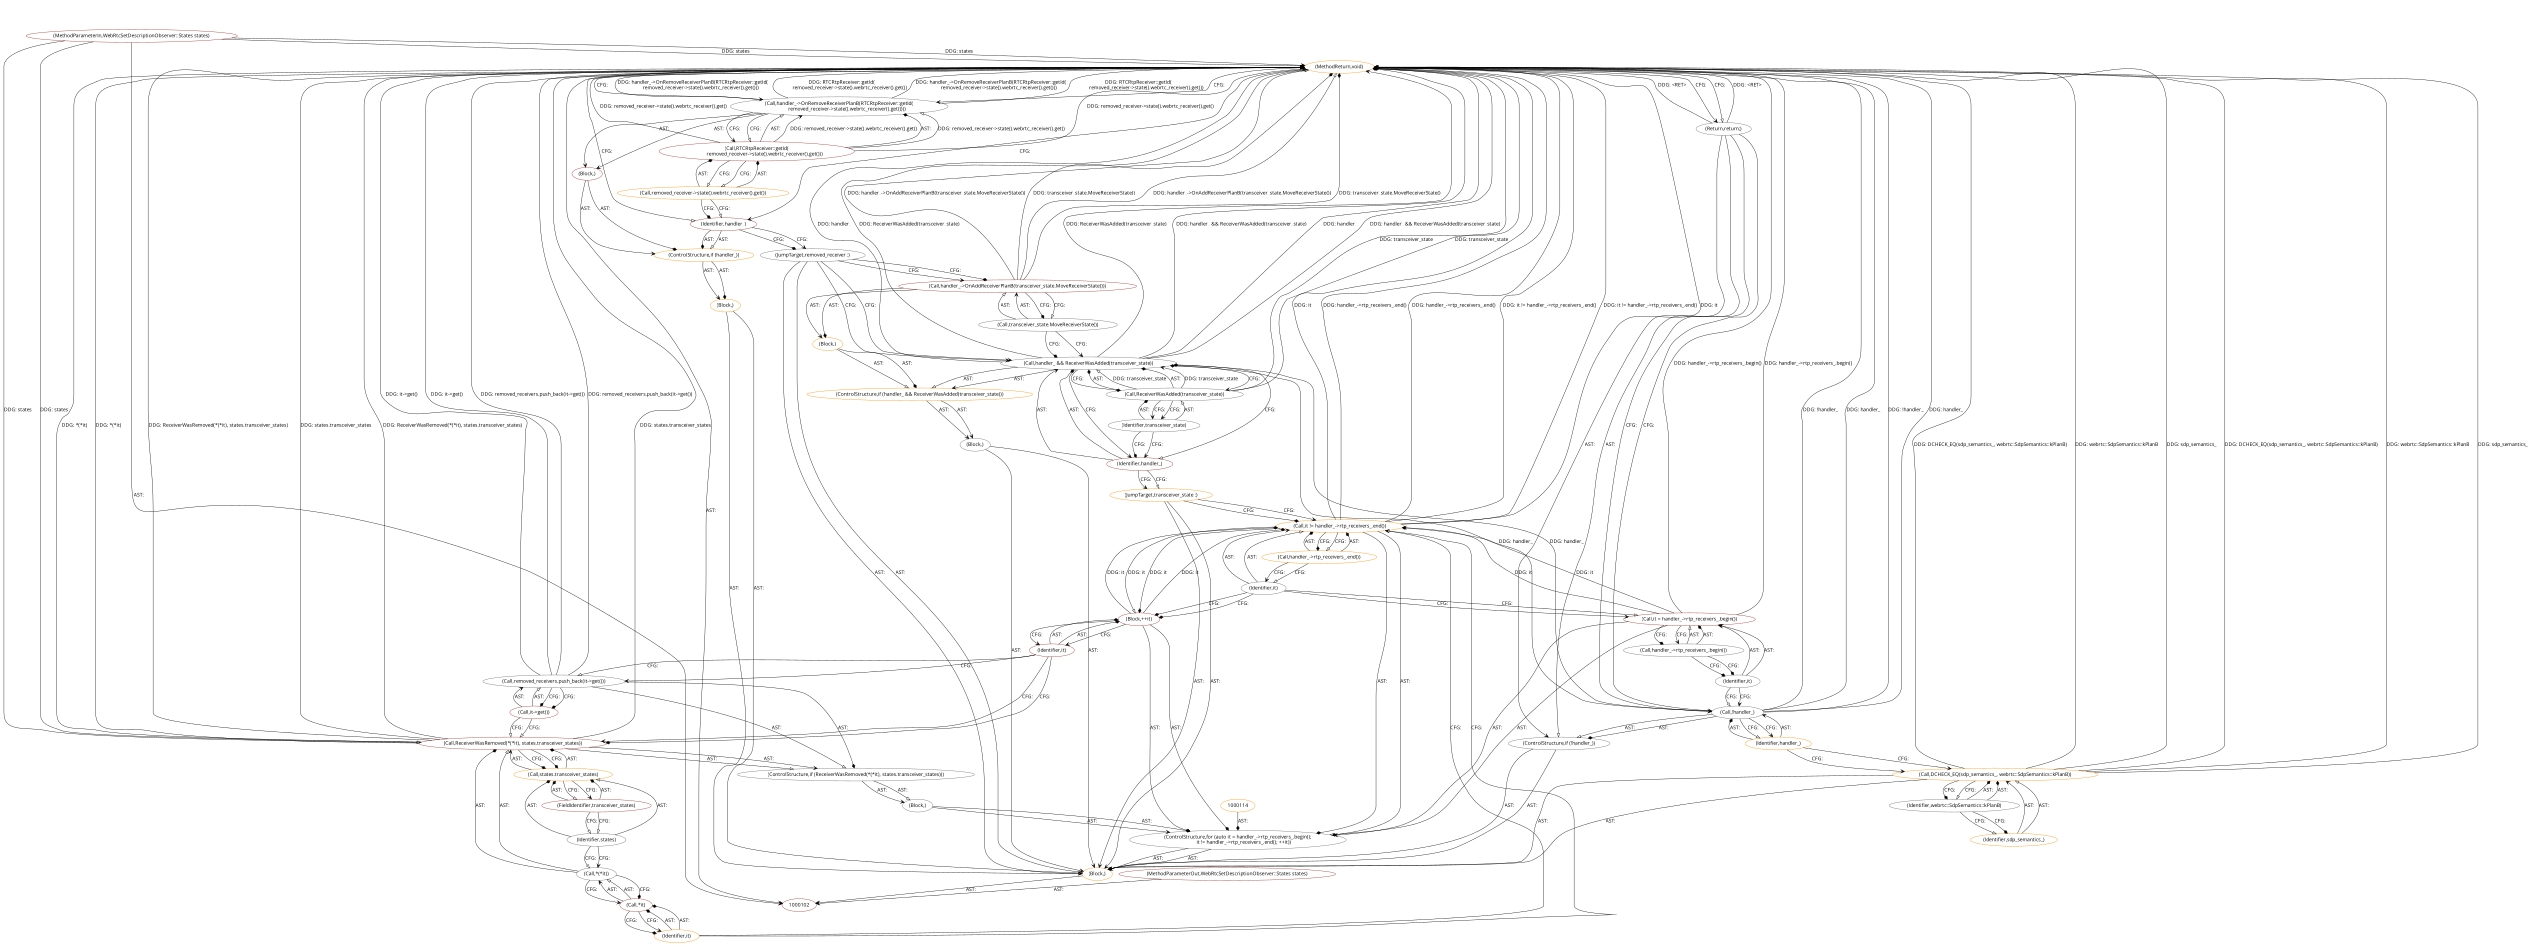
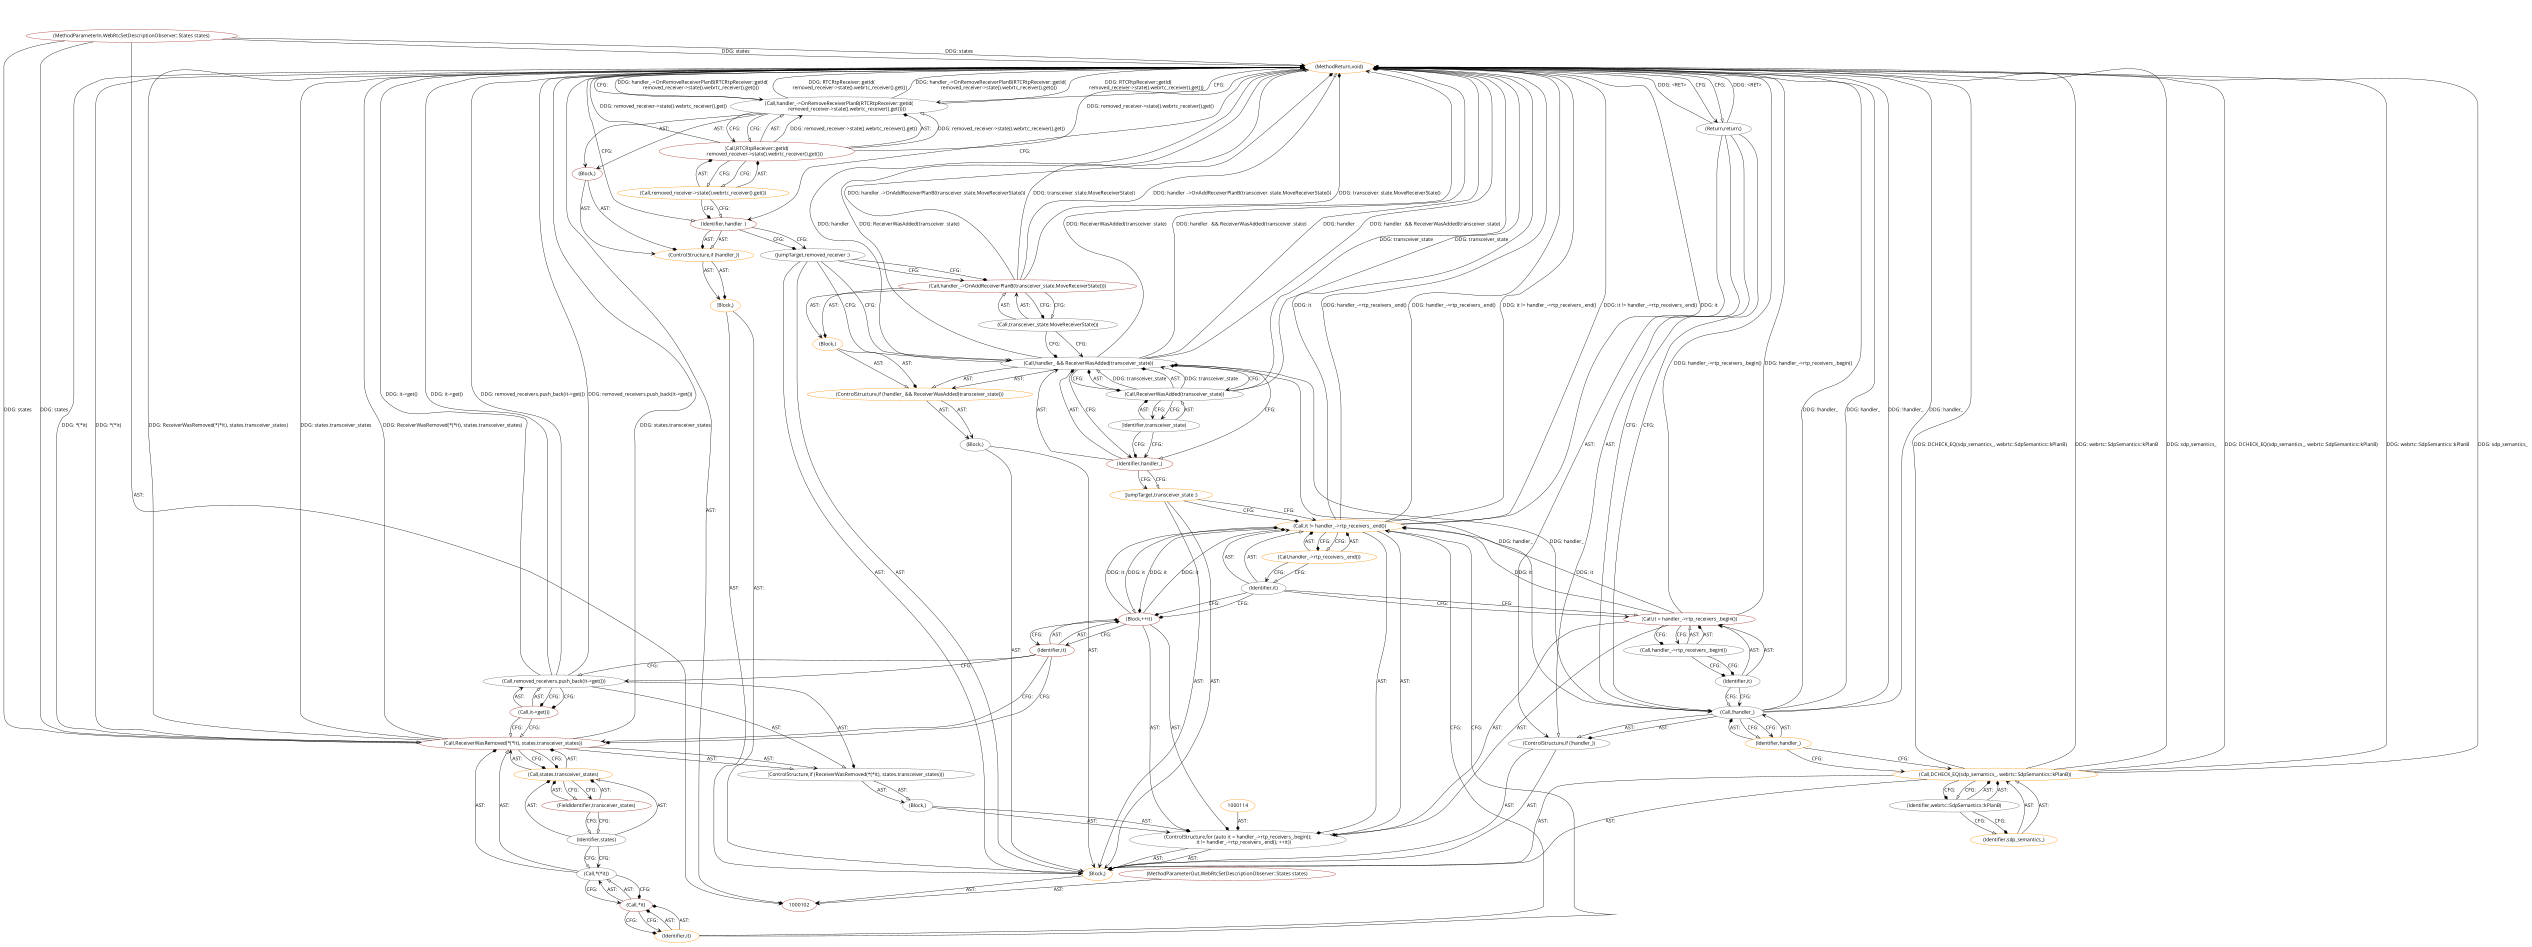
  digraph {
    fontname="Open Sans"
    node [color=gray40 fontname="Open Sans"]
    edge [arrowhead=vee fontname="Open Sans"]
    n1 [color=darkorange label="(MethodReturn,void)"]
    n2 [color=brown label="(Identifier,handler_)"]
    n3 [label="(Call,handler_->OnRemoveReceiverPlanB(RTCRtpReceiver::getId(\n            removed_receiver->state().webrtc_receiver().get())))"]
    n4 [label="(Return,return;)"]
    1000102 [color=brown]
    n6 [label="(JumpTarget,removed_receiver :)"]
    n7 [color=darkorange label="(ControlStructure,if (handler_))"]
    n8 [color=brown label="(Block,)"]
    n9 [color=brown label="(Call,RTCRtpReceiver::getId(\n            removed_receiver->state().webrtc_receiver().get()))"]
    n10 [label="(ControlStructure,if (!handler_))"]
    n11 [label="(Call,!handler_)"]
    n12 [color=brown label="(MethodParameterIn,WebRtcSetDescriptionObserver::States states)"]
    n13 [color=brown label="(Call,ReceiverWasRemoved(*(*it), states.transceiver_states))"]
    n14 [label="(ControlStructure,if (ReceiverWasRemoved(*(*it), states.transceiver_states)))"]
    n15 [color=darkorange label="(Call,states.transceiver_states)"]
    n16 [color=brown label="(MethodParameterOut,WebRtcSetDescriptionObserver::States states)"]
    n17 [color=darkorange label="(Block,)"]
    n18 [color=brown label="(Call,it->get())"]
    n19 [label="(Call,removed_receivers.push_back(it->get()))"]
    n20 [label="(Block,)"]
    n21 [color=darkorange label="(JumpTarget,transceiver_state :)"]
    n22 [color=darkorange label="(Call,it != handler_->rtp_receivers_.end())"]
    n23 [label="(ControlStructure,for (auto it = handler_->rtp_receivers_.begin();\n         it != handler_->rtp_receivers_.end(); ++it))"]
    n24 [color=darkorange label="(Call,handler_->rtp_receivers_.end())"]
    n25 [color=brown label="(Block,++it)"]
    n26 [label="(Block,)"]
    n27 [label="(Call,handler_ && ReceiverWasAdded(transceiver_state))"]
    n28 [color=brown label="(Identifier,handler_)"]
    n29 [label="(Call,ReceiverWasAdded(transceiver_state))"]
    n30 [color=darkorange label="(ControlStructure,if (handler_ && ReceiverWasAdded(transceiver_state)))"]
    n31 [label="(Identifier,transceiver_state)"]
    n32 [color=darkorange label="(Block,)"]
    n33 [label="(Call,transceiver_state.MoveReceiverState())"]
    n34 [color=brown label="(Call,handler_->OnAddReceiverPlanB(transceiver_state.MoveReceiverState()))"]
    n35 [color=darkorange label="(Block,)"]
    n36 [color=darkorange label="(Identifier,sdp_semantics_)"]
    n37 [color=darkorange label="(Call,DCHECK_EQ(sdp_semantics_, webrtc::SdpSemantics::kPlanB))"]
    n38 [label="(Identifier,webrtc::SdpSemantics::kPlanB)"]
    n39 [color=darkorange label="(Call,removed_receiver->state().webrtc_receiver().get())"]
    n40 [color=darkorange label="(Identifier,handler_)"]
    n41 [color=brown label="(Call,it = handler_->rtp_receivers_.begin())"]
    n42 [label="(Call,handler_->rtp_receivers_.begin())"]
    n43 [label="(Identifier,it)"]
    n44 [label="(Identifier,it)"]
    n45 [color=brown label="(Identifier,it)"]
    n46 [color=brown label="(FieldIdentifier,transceiver_states)"]
    n47 [label="(Call,*(*it))"]
    n48 [color=brown label="(Call,*it)"]
    n49 [color=darkorange label="(Identifier,it)"]
    n50 [label="(Identifier,states)"]
    1000114 [color=darkorange]
    n1 -> n2 [label="CFG: "]
    n1 -> n2 [arrowhead=onormal label="CFG: "]
    n1 -> n3 [label="CFG: "]
    n1 -> n3 [label="CFG: "]
    n1 -> n4 [label="CFG: "]
    n1 -> n4 [arrowhead=onormal label="CFG: "]
-   n1 -> 1000102 [label="AST: "]
+   n1 -> 1000102 [arrowhead=diamond label="AST: "]
    n2 -> n6 [arrowhead=diamond label="CFG: "]
    n2 -> n6 [label="CFG: "]
    n2 -> n7 [arrowhead=diamond label="AST: "]
    n2 -> n7 [arrowhead=onormal label="AST: "]
    n3 -> n1 [arrowhead=diamond label="DDG: handler_->OnRemoveReceiverPlanB(RTCRtpReceiver::getId(\n            removed_receiver->state().webrtc_receiver().get()))"]
    n3 -> n1 [arrowhead=diamond label="DDG: RTCRtpReceiver::getId(\n            removed_receiver->state().webrtc_receiver().get())"]
    n3 -> n1 [arrowhead=diamond label="DDG: handler_->OnRemoveReceiverPlanB(RTCRtpReceiver::getId(\n            removed_receiver->state().webrtc_receiver().get()))"]
    n3 -> n1 [arrowhead=onormal label="DDG: RTCRtpReceiver::getId(\n            removed_receiver->state().webrtc_receiver().get())"]
    n3 -> n8 [label="AST: "]
    n3 -> n8 [label="AST: "]
    n3 -> n9 [label="CFG: "]
    n3 -> n9 [arrowhead=onormal label="CFG: "]
    n4 -> n1 [arrowhead=onormal label="DDG: <RET>"]
    n4 -> n1 [arrowhead=onormal label="DDG: <RET>"]
    n4 -> n10 [arrowhead=onormal label="AST: "]
    n4 -> n10 [label="AST: "]
    n4 -> n11 [label="CFG: "]
    n4 -> n11 [label="CFG: "]
    n6 -> n17 [arrowhead=onormal label="AST: "]
    n6 -> n17 [arrowhead=onormal label="AST: "]
    n6 -> n27 [label="CFG: "]
    n6 -> n27 [label="CFG: "]
    n6 -> n34 [arrowhead=diamond label="CFG: "]
    n6 -> n34 [label="CFG: "]
    n7 -> n35 [arrowhead=diamond label="AST: "]
    n7 -> n35 [label="AST: "]
    n8 -> n7 [label="AST: "]
    n8 -> n7 [arrowhead=diamond label="AST: "]
    n9 -> n1 [label="DDG: removed_receiver->state().webrtc_receiver().get()"]
    n9 -> n1 [label="DDG: removed_receiver->state().webrtc_receiver().get()"]
    n9 -> n3 [arrowhead=onormal label="AST: "]
    n9 -> n3 [label="DDG: removed_receiver->state().webrtc_receiver().get()"]
    n9 -> n3 [arrowhead=diamond label="AST: "]
    n9 -> n3 [arrowhead=onormal label="DDG: removed_receiver->state().webrtc_receiver().get()"]
    n9 -> n39 [arrowhead=onormal label="CFG: "]
    n9 -> n39 [arrowhead=onormal label="CFG: "]
    n10 -> n17 [label="AST: "]
    n10 -> n17 [arrowhead=onormal label="AST: "]
    n11 -> n1 [arrowhead=onormal label="DDG: handler_"]
    n11 -> n1 [label="DDG: !handler_"]
    n11 -> n1 [arrowhead=diamond label="DDG: handler_"]
    n11 -> n1 [arrowhead=diamond label="DDG: !handler_"]
    n11 -> n10 [arrowhead=diamond label="AST: "]
    n11 -> n10 [arrowhead=onormal label="AST: "]
    n11 -> n27 [arrowhead=diamond label="DDG: handler_"]
    n11 -> n27 [arrowhead=diamond label="DDG: handler_"]
    n11 -> n40 [arrowhead=onormal label="CFG: "]
    n11 -> n40 [label="CFG: "]
    n12 -> n1 [label="DDG: states"]
    n12 -> n1 [arrowhead=diamond label="DDG: states"]
    n12 -> 1000102 [label="AST: "]
    n12 -> n13 [arrowhead=onormal label="DDG: states"]
    n12 -> n13 [arrowhead=onormal label="DDG: states"]
    n13 -> n1 [arrowhead=onormal label="DDG: *(*it)"]
    n13 -> n1 [arrowhead=diamond label="DDG: ReceiverWasRemoved(*(*it), states.transceiver_states)"]
    n13 -> n1 [arrowhead=diamond label="DDG: states.transceiver_states"]
    n13 -> n1 [arrowhead=diamond label="DDG: *(*it)"]
    n13 -> n1 [arrowhead=onormal label="DDG: ReceiverWasRemoved(*(*it), states.transceiver_states)"]
    n13 -> n1 [label="DDG: states.transceiver_states"]
    n13 -> n14 [arrowhead=onormal label="AST: "]
    n13 -> n14 [label="AST: "]
    n13 -> n15 [arrowhead=diamond label="CFG: "]
    n13 -> n15 [arrowhead=diamond label="CFG: "]
    n14 -> n20 [label="AST: "]
    n14 -> n20 [arrowhead=onormal label="AST: "]
    n15 -> n13 [arrowhead=diamond label="AST: "]
    n15 -> n13 [label="AST: "]
    n15 -> n46 [arrowhead=onormal label="CFG: "]
    n15 -> n46 [label="CFG: "]
    n16 -> 1000102 [label="AST: "]
    n17 -> 1000102 [label="AST: "]
    n18 -> n13 [arrowhead=onormal label="CFG: "]
    n18 -> n13 [arrowhead=onormal label="CFG: "]
    n18 -> n19 [label="AST: "]
    n18 -> n19 [arrowhead=onormal label="AST: "]
    n19 -> n1 [arrowhead=diamond label="DDG: it->get()"]
    n19 -> n1 [label="DDG: removed_receivers.push_back(it->get())"]
    n19 -> n1 [label="DDG: it->get()"]
    n19 -> n1 [arrowhead=onormal label="DDG: removed_receivers.push_back(it->get())"]
    n19 -> n14 [arrowhead=diamond label="AST: "]
    n19 -> n14 [arrowhead=onormal label="AST: "]
    n19 -> n18 [arrowhead=diamond label="CFG: "]
    n19 -> n18 [arrowhead=diamond label="CFG: "]
    n20 -> n23 [label="AST: "]
    n20 -> n23 [arrowhead=diamond label="AST: "]
    n21 -> n17 [label="AST: "]
    n21 -> n17 [label="AST: "]
    n21 -> n22 [arrowhead=diamond label="CFG: "]
    n21 -> n22 [label="CFG: "]
    n22 -> n1 [label="DDG: it != handler_->rtp_receivers_.end()"]
    n22 -> n1 [arrowhead=onormal label="DDG: it"]
    n22 -> n1 [arrowhead=diamond label="DDG: handler_->rtp_receivers_.end()"]
    n22 -> n1 [label="DDG: it != handler_->rtp_receivers_.end()"]
    n22 -> n1 [arrowhead=diamond label="DDG: it"]
    n22 -> n1 [arrowhead=diamond label="DDG: handler_->rtp_receivers_.end()"]
    n22 -> n23 [arrowhead=diamond label="AST: "]
    n22 -> n23 [arrowhead=diamond label="AST: "]
    n22 -> n24 [arrowhead=diamond label="CFG: "]
    n22 -> n24 [arrowhead=onormal label="CFG: "]
    n22 -> n25 [arrowhead=onormal label="DDG: it"]
    n22 -> n25 [arrowhead=diamond label="DDG: it"]
    n23 -> n17 [arrowhead=diamond label="AST: "]
    n23 -> n17 [label="AST: "]
    n24 -> n22 [arrowhead=diamond label="AST: "]
    n24 -> n22 [arrowhead=diamond label="AST: "]
    n24 -> n44 [arrowhead=onormal label="CFG: "]
    n24 -> n44 [label="CFG: "]
    n25 -> n22 [arrowhead=diamond label="DDG: it"]
    n25 -> n22 [arrowhead=diamond label="DDG: it"]
    n25 -> n23 [arrowhead=diamond label="AST: "]
    n25 -> n23 [arrowhead=diamond label="AST: "]
    n25 -> n45 [label="CFG: "]
    n25 -> n45 [label="CFG: "]
    n26 -> n17 [label="AST: "]
    n26 -> n17 [label="AST: "]
    n27 -> n1 [arrowhead=diamond label="DDG: handler_"]
    n27 -> n1 [label="DDG: ReceiverWasAdded(transceiver_state)"]
    n27 -> n1 [arrowhead=diamond label="DDG: handler_ && ReceiverWasAdded(transceiver_state)"]
    n27 -> n1 [arrowhead=onormal label="DDG: handler_"]
    n27 -> n1 [arrowhead=onormal label="DDG: ReceiverWasAdded(transceiver_state)"]
    n27 -> n1 [label="DDG: handler_ && ReceiverWasAdded(transceiver_state)"]
    n27 -> n28 [label="CFG: "]
    n27 -> n28 [arrowhead=onormal label="CFG: "]
    n27 -> n29 [label="CFG: "]
    n27 -> n29 [arrowhead=diamond label="CFG: "]
    n27 -> n30 [arrowhead=onormal label="AST: "]
    n27 -> n30 [label="AST: "]
    n28 -> n21 [label="CFG: "]
    n28 -> n21 [arrowhead=onormal label="CFG: "]
    n28 -> n27 [label="AST: "]
    n28 -> n27 [arrowhead=diamond label="AST: "]
    n29 -> n1 [arrowhead=onormal label="DDG: transceiver_state"]
    n29 -> n1 [label="DDG: transceiver_state"]
    n29 -> n27 [arrowhead=diamond label="AST: "]
    n29 -> n27 [arrowhead=onormal label="DDG: transceiver_state"]
    n29 -> n27 [arrowhead=diamond label="AST: "]
    n29 -> n27 [label="DDG: transceiver_state"]
    n29 -> n31 [label="CFG: "]
    n29 -> n31 [label="CFG: "]
    n30 -> n26 [label="AST: "]
    n30 -> n26 [label="AST: "]
    n31 -> n28 [label="CFG: "]
    n31 -> n28 [arrowhead=diamond label="CFG: "]
    n31 -> n29 [arrowhead=onormal label="AST: "]
    n31 -> n29 [arrowhead=diamond label="AST: "]
    n32 -> n30 [arrowhead=onormal label="AST: "]
    n32 -> n30 [arrowhead=diamond label="AST: "]
    n33 -> n27 [label="CFG: "]
    n33 -> n27 [arrowhead=diamond label="CFG: "]
    n33 -> n34 [arrowhead=onormal label="AST: "]
    n33 -> n34 [label="AST: "]
    n34 -> n1 [arrowhead=onormal label="DDG: handler_->OnAddReceiverPlanB(transceiver_state.MoveReceiverState())"]
    n34 -> n1 [arrowhead=diamond label="DDG: transceiver_state.MoveReceiverState()"]
    n34 -> n1 [arrowhead=onormal label="DDG: handler_->OnAddReceiverPlanB(transceiver_state.MoveReceiverState())"]
    n34 -> n1 [arrowhead=diamond label="DDG: transceiver_state.MoveReceiverState()"]
    n34 -> n32 [arrowhead=diamond label="AST: "]
    n34 -> n32 [label="AST: "]
    n34 -> n33 [arrowhead=diamond label="CFG: "]
    n34 -> n33 [arrowhead=onormal label="CFG: "]
    n35 -> n17 [label="AST: "]
    n35 -> n17 [arrowhead=onormal label="AST: "]
    n36 -> n37 [label="AST: "]
    n36 -> n37 [arrowhead=onormal label="AST: "]
    n37 -> n1 [arrowhead=diamond label="DDG: DCHECK_EQ(sdp_semantics_, webrtc::SdpSemantics::kPlanB)"]
    n37 -> n1 [arrowhead=onormal label="DDG: webrtc::SdpSemantics::kPlanB"]
    n37 -> n1 [label="DDG: sdp_semantics_"]
    n37 -> n1 [arrowhead=onormal label="DDG: DCHECK_EQ(sdp_semantics_, webrtc::SdpSemantics::kPlanB)"]
    n37 -> n1 [arrowhead=diamond label="DDG: webrtc::SdpSemantics::kPlanB"]
    n37 -> n1 [arrowhead=diamond label="DDG: sdp_semantics_"]
    n37 -> n17 [arrowhead=diamond label="AST: "]
    n37 -> n17 [arrowhead=onormal label="AST: "]
    n37 -> n38 [arrowhead=diamond label="CFG: "]
    n37 -> n38 [arrowhead=onormal label="CFG: "]
    n38 -> n36 [arrowhead=onormal label="CFG: "]
    n38 -> n36 [arrowhead=diamond label="CFG: "]
    n38 -> n37 [arrowhead=diamond label="AST: "]
    n38 -> n37 [arrowhead=diamond label="AST: "]
    n39 -> n2 [arrowhead=diamond label="CFG: "]
    n39 -> n2 [arrowhead=onormal label="CFG: "]
    n39 -> n9 [arrowhead=diamond label="AST: "]
    n39 -> n9 [arrowhead=diamond label="AST: "]
    n40 -> n11 [label="AST: "]
    n40 -> n11 [arrowhead=diamond label="AST: "]
    n40 -> n37 [label="CFG: "]
    n40 -> n37 [label="CFG: "]
    n41 -> n1 [arrowhead=onormal label="DDG: handler_->rtp_receivers_.begin()"]
    n41 -> n1 [label="DDG: handler_->rtp_receivers_.begin()"]
    n41 -> n22 [label="DDG: it"]
    n41 -> n22 [arrowhead=diamond label="DDG: it"]
    n41 -> n23 [label="AST: "]
    n41 -> n23 [arrowhead=onormal label="AST: "]
    n41 -> n42 [arrowhead=diamond label="CFG: "]
    n41 -> n42 [label="CFG: "]
    n42 -> n41 [arrowhead=onormal label="AST: "]
    n42 -> n41 [arrowhead=diamond label="AST: "]
    n42 -> n43 [arrowhead=diamond label="CFG: "]
    n42 -> n43 [arrowhead=diamond label="CFG: "]
    n43 -> n11 [label="CFG: "]
    n43 -> n11 [arrowhead=onormal label="CFG: "]
    n43 -> n41 [label="AST: "]
    n43 -> n41 [label="AST: "]
    n44 -> n22 [label="AST: "]
    n44 -> n22 [arrowhead=onormal label="AST: "]
    n44 -> n25 [arrowhead=diamond label="CFG: "]
    n44 -> n25 [arrowhead=diamond label="CFG: "]
    n44 -> n41 [arrowhead=onormal label="CFG: "]
    n44 -> n41 [label="CFG: "]
    n45 -> n13 [label="CFG: "]
    n45 -> n13 [arrowhead=diamond label="CFG: "]
    n45 -> n19 [arrowhead=onormal label="CFG: "]
    n45 -> n19 [label="CFG: "]
    n45 -> n25 [arrowhead=diamond label="AST: "]
    n45 -> n25 [arrowhead=diamond label="AST: "]
    n46 -> n15 [arrowhead=diamond label="AST: "]
    n46 -> n15 [arrowhead=diamond label="AST: "]
    n46 -> n50 [arrowhead=onormal label="CFG: "]
    n46 -> n50 [arrowhead=onormal label="CFG: "]
    n47 -> n13 [arrowhead=onormal label="AST: "]
    n47 -> n13 [arrowhead=diamond label="AST: "]
    n47 -> n48 [arrowhead=diamond label="CFG: "]
    n47 -> n48 [label="CFG: "]
    n48 -> n47 [label="AST: "]
    n48 -> n47 [arrowhead=onormal label="AST: "]
    n48 -> n49 [arrowhead=diamond label="CFG: "]
    n48 -> n49 [label="CFG: "]
    n49 -> n22 [arrowhead=onormal label="CFG: "]
    n49 -> n22 [label="CFG: "]
    n49 -> n48 [arrowhead=diamond label="AST: "]
    n49 -> n48 [arrowhead=diamond label="AST: "]
    n50 -> n15 [arrowhead=onormal label="AST: "]
    n50 -> n15 [arrowhead=diamond label="AST: "]
    n50 -> n47 [label="CFG: "]
    n50 -> n47 [arrowhead=onormal label="CFG: "]
    1000114 -> n23 [arrowhead=diamond label="AST: "]
  }
